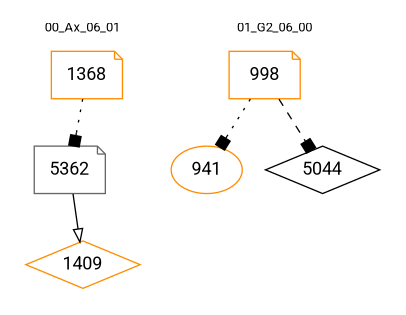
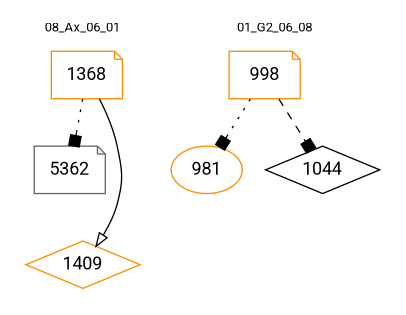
  digraph {
    fontname=Roboto
    node [color=darkorange fontname=Roboto shape=note]
    edge [arrowhead=box color=black fontname=Roboto style=dotted]
    n1 [label=1368]
    n2 [color=gray40 label=5362]
    n3 [label=1409 shape=diamond]
    n4 [label=998]
-   n5 [label=941 shape=ellipse]
-   n6 [color=black label=5044 shape=diamond]
+   n5 [label=981 shape=ellipse]
+   n6 [color=black label=1044 shape=diamond]
    subgraph cluster_1 {
      color=white
      fontsize=10
-     label="00_Ax_06_01"
+     label="08_Ax_06_01"
      n1
      n2
      n3
    }
    subgraph cluster_2 {
      color=white
      fontsize=10
-     label="01_G2_06_00"
+     label="01_G2_06_08"
      n4
      n5
      n6
    }
    n1 -> n2
-   n2 -> n3 [arrowhead=onormal style=solid]
+   n1 -> n3 [arrowhead=onormal style=solid]
    n4 -> n5
    n4 -> n6 [style=dashed]
  }
